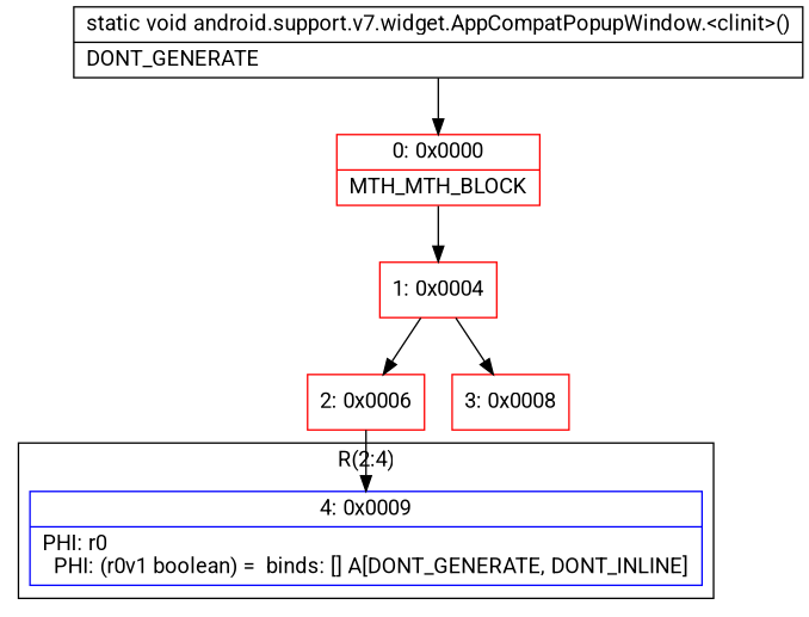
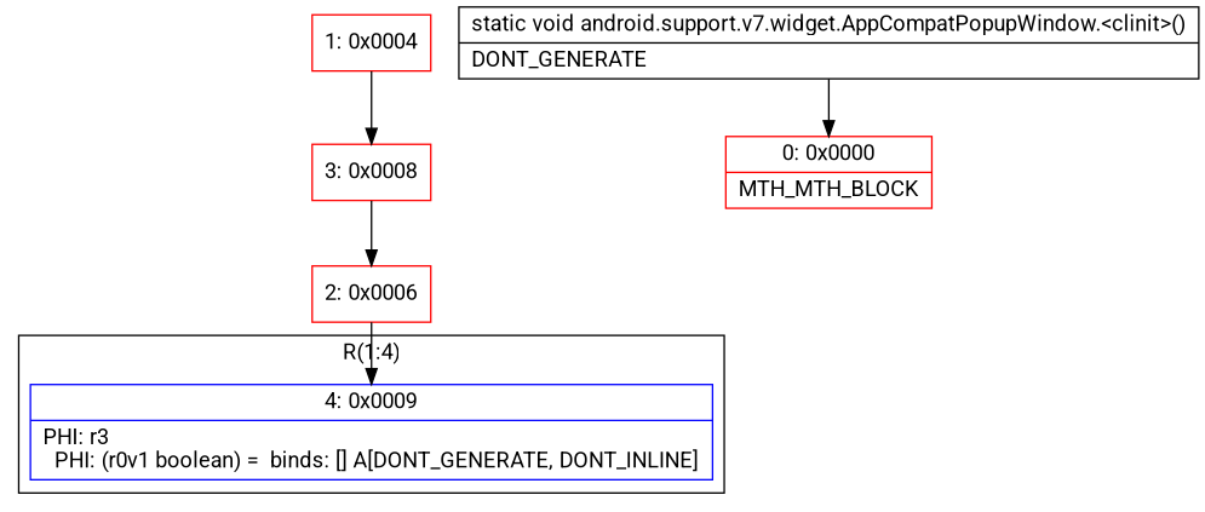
  digraph {
    fontname=Roboto
    node [color=red fontname=Roboto shape=record]
    edge [fontname=Roboto]
-   n1 [color=blue label="{4\:\ 0x0009|PHI: r0 \l  PHI: (r0v1 boolean) =  binds: [] A[DONT_GENERATE, DONT_INLINE]\l}"]
+   n1 [color=blue label="{4\:\ 0x0009|PHI: r3 \l  PHI: (r0v1 boolean) =  binds: [] A[DONT_GENERATE, DONT_INLINE]\l}"]
    n2 [label="{0\:\ 0x0000|MTH_MTH_BLOCK\l}"]
    n3 [label="{1\:\ 0x0004}"]
    n4 [label="{2\:\ 0x0006}"]
    n5 [label="{3\:\ 0x0008}"]
    n6 [label="{static void android.support.v7.widget.AppCompatPopupWindow.\<clinit\>()  | DONT_GENERATE\l}" color=""]
    subgraph cluster_1 {
-     label="R(2:4)"
+     label="R(1:4)"
      n1
    }
-   n2 -> n3
-   n3 -> n4
+   n5 -> n4
    n3 -> n5
    n4 -> n1
    n6 -> n2
  }
